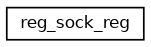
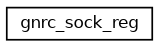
  digraph {
    rankdir=LR
-   n1 [color=black fillcolor=white fontname=Helvetica fontsize=10 height=0.2 label=reg_sock_reg shape=record style=filled width=0.4]
+   n1 [color=black fillcolor=white fontname=Helvetica fontsize=10 height=0.2 label=gnrc_sock_reg shape=record style=filled width=0.4]
  }
